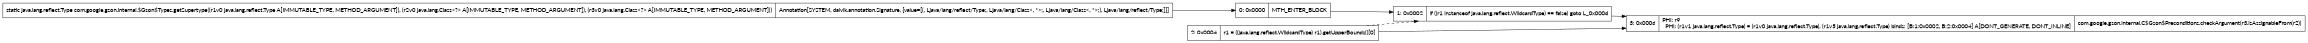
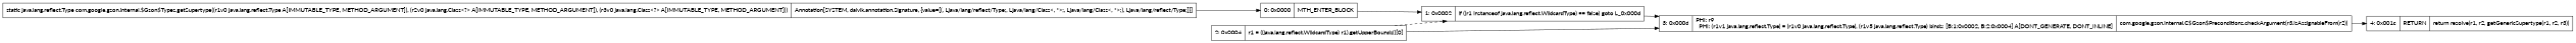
  digraph {
    fontname=Lato
    rankdir=LR
    node [fontname=Lato shape=record]
    edge [fontname=Lato]
    n1 [label="{0\:\ 0x0000|MTH_ENTER_BLOCK\l}"]
    n2 [label="{1\:\ 0x0002|if ((r1 instanceof java.lang.reflect.WildcardType) == false) goto L_0x000d\l}"]
    n3 [label="{3\:\ 0x000d|PHI: r9 \l  PHI: (r1v1 java.lang.reflect.Type) = (r1v0 java.lang.reflect.Type), (r1v5 java.lang.reflect.Type) binds: [B:1:0x0002, B:2:0x0004] A[DONT_GENERATE, DONT_INLINE]\l|com.google.gson.internal.C$Gson$Preconditions.checkArgument(r3.isAssignableFrom(r2))\l}"]
    n4 [label="{2\:\ 0x0004|r1 = ((java.lang.reflect.WildcardType) r1).getUpperBounds()[0]\l}"]
+   n5 [label="{4\:\ 0x001c|RETURN\l|return resolve(r1, r2, getGenericSupertype(r1, r2, r3))\l}"]
    n6 [label="{static java.lang.reflect.Type com.google.gson.internal.$Gson$Types.getSupertype((r1v0 java.lang.reflect.Type A[IMMUTABLE_TYPE, METHOD_ARGUMENT]), (r2v0 java.lang.Class\<?\> A[IMMUTABLE_TYPE, METHOD_ARGUMENT]), (r3v0 java.lang.Class\<?\> A[IMMUTABLE_TYPE, METHOD_ARGUMENT]))  | Annotation[SYSTEM, dalvik.annotation.Signature, \{value=[(, Ljava\/lang\/reflect\/Type;, Ljava\/lang\/Class\<, *\>;, Ljava\/lang\/Class\<, *\>;), Ljava\/lang\/reflect\/Type;]\}]\l}"]
    n1 -> n2
    n2 -> n3
+   n3 -> n5
    n4 -> n2 [style=dashed]
    n4 -> n3
    n6 -> n1
  }
